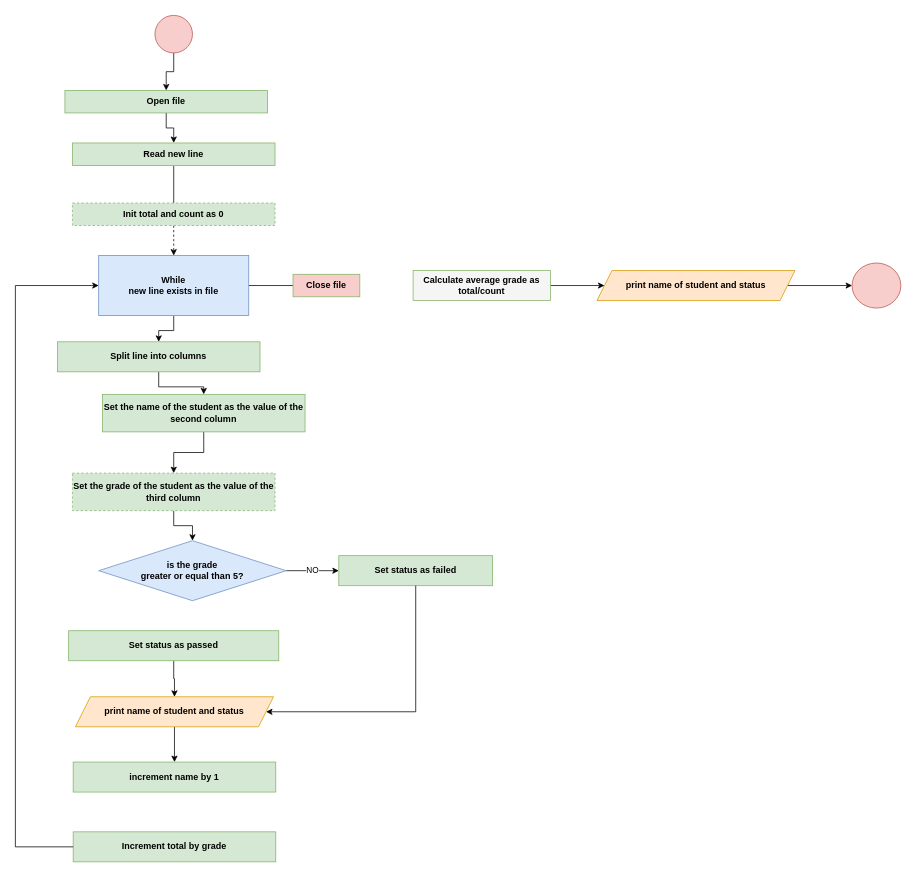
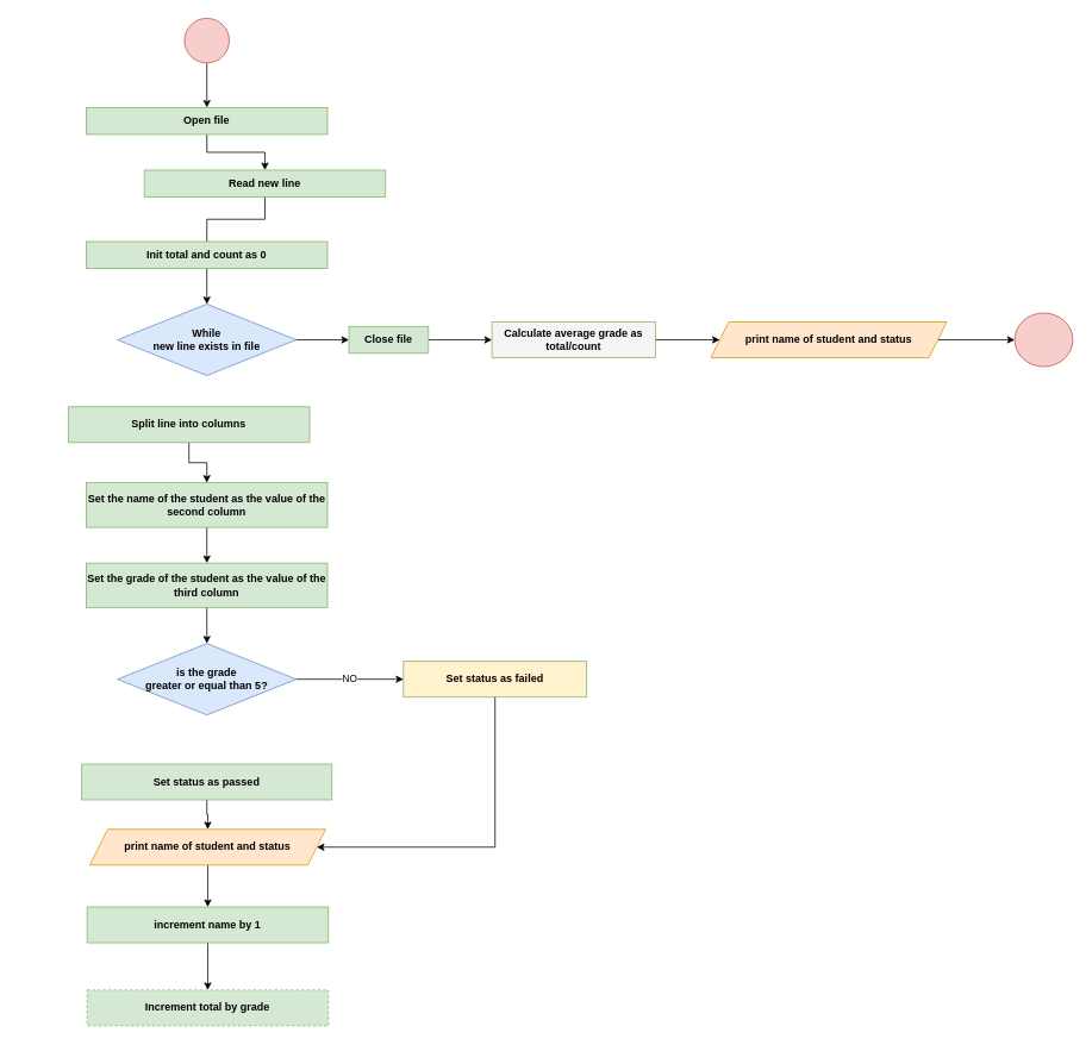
  <mxCell id="0" />
  <mxCell id="1" parent="0" />
  <mxCell id="2" value="" style="edgeStyle=orthogonalEdgeStyle;rounded=0;orthogonalLoop=1;jettySize=auto;html=1;" parent="1" source="3" target="14" edge="1"><mxGeometry relative="1" as="geometry" /></mxCell>
  <mxCell id="3" value="" style="ellipse;whiteSpace=wrap;html=1;aspect=fixed;fillColor=#f8cecc;strokeColor=#b85450;" parent="1" vertex="1"><mxGeometry x="206" y="20" width="50" height="50" as="geometry" /></mxCell>
- <mxCell id="4" value="" style="edgeStyle=orthogonalEdgeStyle;rounded=0;orthogonalLoop=1;jettySize=auto;html=1;" parent="1" source="6" target="8" edge="1"><mxGeometry relative="1" as="geometry" /></mxCell>
- <mxCell id="5" value="" style="edgeStyle=orthogonalEdgeStyle;rounded=0;orthogonalLoop=1;jettySize=auto;html=1;endArrow=none;" parent="1" source="6" target="37" edge="1"><mxGeometry relative="1" as="geometry" /></mxCell>
- <mxCell id="6" value="While &lt;br&gt;new line exists in file" style="whiteSpace=wrap;html=1;fillColor=#dae8fc;strokeColor=#6c8ebf;fontStyle=1;rounded=0;" parent="1" vertex="1"><mxGeometry x="131" y="340" width="200" height="80" as="geometry" /></mxCell>
+ <mxCell id="5" value="" style="edgeStyle=orthogonalEdgeStyle;rounded=0;orthogonalLoop=1;jettySize=auto;html=1;" parent="1" source="6" target="37" edge="1"><mxGeometry relative="1" as="geometry" /></mxCell>
+ <mxCell id="6" value="While &lt;br&gt;new line exists in file" style="rhombus;whiteSpace=wrap;html=1;fillColor=#dae8fc;strokeColor=#6c8ebf;fontStyle=1" parent="1" vertex="1"><mxGeometry x="131" y="340" width="200" height="80" as="geometry" /></mxCell>
  <mxCell id="7" value="" style="edgeStyle=orthogonalEdgeStyle;rounded=0;orthogonalLoop=1;jettySize=auto;html=1;" parent="1" source="8" target="10" edge="1"><mxGeometry relative="1" as="geometry" /></mxCell>
  <mxCell id="8" value="Split line into columns" style="rounded=0;whiteSpace=wrap;html=1;fillColor=#d5e8d4;strokeColor=#82b366;fontStyle=1" parent="1" vertex="1"><mxGeometry x="76" y="455" width="270" height="40" as="geometry" /></mxCell>
  <mxCell id="9" value="" style="edgeStyle=orthogonalEdgeStyle;rounded=0;orthogonalLoop=1;jettySize=auto;html=1;" parent="1" source="10" target="18" edge="1"><mxGeometry relative="1" as="geometry" /></mxCell>
- <mxCell id="10" value="Set the name of the student as the value of the second column" style="rounded=0;whiteSpace=wrap;html=1;fillColor=#d5e8d4;strokeColor=#82b366;fontStyle=1" parent="1" vertex="1"><mxGeometry x="136" y="525" width="270" height="50" as="geometry" /></mxCell>
+ <mxCell id="10" value="Set the name of the student as the value of the second column" style="rounded=0;whiteSpace=wrap;html=1;fillColor=#d5e8d4;strokeColor=#82b366;fontStyle=1" parent="1" vertex="1"><mxGeometry x="96" y="540" width="270" height="50" as="geometry" /></mxCell>
  <mxCell id="11" value="" style="endArrow=classic;html=1;rounded=0;exitX=0.5;exitY=1;exitDx=0;exitDy=0;edgeStyle=orthogonalEdgeStyle;" parent="1" source="21" target="25" edge="1"><mxGeometry width="50" height="50" relative="1" as="geometry"><mxPoint x="131" y="965" as="sourcePoint" /><mxPoint x="76" y="660" as="targetPoint" /></mxGeometry></mxCell>
  <mxCell id="12" value="" style="ellipse;whiteSpace=wrap;html=1;fontStyle=1;strokeColor=#b85450;fillColor=#f8cecc;" parent="1" vertex="1"><mxGeometry x="1135" y="350" width="65" height="60" as="geometry" /></mxCell>
  <mxCell id="13" value="" style="edgeStyle=orthogonalEdgeStyle;rounded=0;orthogonalLoop=1;jettySize=auto;html=1;" parent="1" source="14" target="16" edge="1"><mxGeometry relative="1" as="geometry" /></mxCell>
- <mxCell id="14" value="Open file" style="rounded=0;whiteSpace=wrap;html=1;fillColor=#d5e8d4;strokeColor=#82b366;fontStyle=1" parent="1" vertex="1"><mxGeometry x="86" y="120" width="270" height="30" as="geometry" /></mxCell>
+ <mxCell id="14" value="Open file" style="rounded=0;whiteSpace=wrap;html=1;fillColor=#d5e8d4;strokeColor=#82b366;fontStyle=1" parent="1" vertex="1"><mxGeometry x="96" y="120" width="270" height="30" as="geometry" /></mxCell>
  <mxCell id="15" value="" style="edgeStyle=orthogonalEdgeStyle;rounded=0;orthogonalLoop=1;jettySize=auto;html=1;endArrow=none;" parent="1" source="16" target="27" edge="1"><mxGeometry relative="1" as="geometry" /></mxCell>
- <mxCell id="16" value="Read new line" style="rounded=0;whiteSpace=wrap;html=1;fillColor=#d5e8d4;strokeColor=#82b366;fontStyle=1" parent="1" vertex="1"><mxGeometry x="96" y="190" width="270" height="30" as="geometry" /></mxCell>
+ <mxCell id="16" value="Read new line" style="rounded=0;whiteSpace=wrap;html=1;fillColor=#d5e8d4;strokeColor=#82b366;fontStyle=1" parent="1" vertex="1"><mxGeometry x="161" y="190" width="270" height="30" as="geometry" /></mxCell>
  <mxCell id="17" value="" style="edgeStyle=orthogonalEdgeStyle;rounded=0;orthogonalLoop=1;jettySize=auto;html=1;" parent="1" source="18" target="20" edge="1"><mxGeometry relative="1" as="geometry" /></mxCell>
- <mxCell id="18" value="Set the grade of the student as the value of the third column" style="rounded=0;whiteSpace=wrap;html=1;fillColor=#d5e8d4;strokeColor=#82b366;fontStyle=1;dashed=1;" parent="1" vertex="1"><mxGeometry x="96" y="630" width="270" height="50" as="geometry" /></mxCell>
+ <mxCell id="18" value="Set the grade of the student as the value of the third column" style="rounded=0;whiteSpace=wrap;html=1;fillColor=#d5e8d4;strokeColor=#82b366;fontStyle=1" parent="1" vertex="1"><mxGeometry x="96" y="630" width="270" height="50" as="geometry" /></mxCell>
  <mxCell id="19" value="NO" style="edgeStyle=orthogonalEdgeStyle;rounded=0;orthogonalLoop=1;jettySize=auto;html=1;" parent="1" source="20" edge="1"><mxGeometry relative="1" as="geometry"><mxPoint x="451" y="760" as="targetPoint" /></mxGeometry></mxCell>
- <mxCell id="20" value="is the grade &lt;br&gt;greater or equal than 5?&lt;br&gt;" style="rhombus;whiteSpace=wrap;html=1;fillColor=#dae8fc;strokeColor=#6c8ebf;fontStyle=1" parent="1" vertex="1"><mxGeometry x="131" y="720" width="250" height="80" as="geometry" /></mxCell>
- <mxCell id="21" value="Set status as passed" style="whiteSpace=wrap;html=1;fontStyle=1;strokeColor=#82b366;fillColor=#d5e8d4;" parent="1" vertex="1"><mxGeometry x="91" y="840" width="280" height="40" as="geometry" /></mxCell>
- <mxCell id="22" value="Set status as failed" style="whiteSpace=wrap;html=1;fontStyle=1;strokeColor=#82b366;fillColor=#d5e8d4;" parent="1" vertex="1"><mxGeometry x="451" y="740" width="205" height="40" as="geometry" /></mxCell>
+ <mxCell id="20" value="is the grade &lt;br&gt;greater or equal than 5?&lt;br&gt;" style="rhombus;whiteSpace=wrap;html=1;fillColor=#dae8fc;strokeColor=#6c8ebf;fontStyle=1" parent="1" vertex="1"><mxGeometry x="131" y="720" width="200" height="80" as="geometry" /></mxCell>
+ <mxCell id="21" value="Set status as passed" style="whiteSpace=wrap;html=1;fontStyle=1;strokeColor=#82b366;fillColor=#d5e8d4;" parent="1" vertex="1"><mxGeometry x="91" y="855" width="280" height="40" as="geometry" /></mxCell>
+ <mxCell id="22" value="Set status as failed" style="whiteSpace=wrap;html=1;fontStyle=1;strokeColor=#82b366;fillColor=#fff2cc;" parent="1" vertex="1"><mxGeometry x="451" y="740" width="205" height="40" as="geometry" /></mxCell>
  <mxCell id="23" value="" style="endArrow=classic;html=1;rounded=0;exitX=0.5;exitY=1;exitDx=0;exitDy=0;entryX=1;entryY=0.5;entryDx=0;entryDy=0;edgeStyle=orthogonalEdgeStyle;" parent="1" source="22" target="25" edge="1"><mxGeometry width="50" height="50" relative="1" as="geometry"><mxPoint x="406" y="700" as="sourcePoint" /><mxPoint x="456" y="650" as="targetPoint" /><Array as="points"><mxPoint x="554" y="948" /></Array></mxGeometry></mxCell>
  <mxCell id="24" value="" style="edgeStyle=orthogonalEdgeStyle;rounded=0;orthogonalLoop=1;jettySize=auto;html=1;fontStyle=1" parent="1" source="25" target="29" edge="1"><mxGeometry relative="1" as="geometry" /></mxCell>
  <mxCell id="25" value="print name of student and status" style="shape=parallelogram;perimeter=parallelogramPerimeter;whiteSpace=wrap;html=1;fixedSize=1;fillColor=#ffe6cc;strokeColor=#d79b00;fontStyle=1" parent="1" vertex="1"><mxGeometry x="100" y="928" width="264" height="40" as="geometry" /></mxCell>
- <mxCell id="26" value="" style="edgeStyle=orthogonalEdgeStyle;rounded=0;orthogonalLoop=1;jettySize=auto;html=1;dashed=1;" parent="1" source="27" target="6" edge="1"><mxGeometry relative="1" as="geometry" /></mxCell>
- <mxCell id="27" value="Init total and count as 0" style="rounded=0;whiteSpace=wrap;html=1;fillColor=#d5e8d4;strokeColor=#82b366;fontStyle=1;dashed=1;" parent="1" vertex="1"><mxGeometry x="96" y="270" width="270" height="30" as="geometry" /></mxCell>
+ <mxCell id="26" value="" style="edgeStyle=orthogonalEdgeStyle;rounded=0;orthogonalLoop=1;jettySize=auto;html=1;" parent="1" source="27" target="6" edge="1"><mxGeometry relative="1" as="geometry" /></mxCell>
+ <mxCell id="27" value="Init total and count as 0" style="rounded=0;whiteSpace=wrap;html=1;fillColor=#d5e8d4;strokeColor=#82b366;fontStyle=1" parent="1" vertex="1"><mxGeometry x="96" y="270" width="270" height="30" as="geometry" /></mxCell>
+ <mxCell id="28" value="" style="edgeStyle=orthogonalEdgeStyle;rounded=0;orthogonalLoop=1;jettySize=auto;html=1;fontStyle=1" parent="1" source="29" target="30" edge="1"><mxGeometry relative="1" as="geometry" /></mxCell>
  <mxCell id="29" value="increment name by 1" style="whiteSpace=wrap;html=1;strokeColor=#82b366;fillColor=#d5e8d4;fontStyle=1" parent="1" vertex="1"><mxGeometry x="97" y="1015" width="270" height="40" as="geometry" /></mxCell>
- <mxCell id="30" value="Increment total by grade" style="whiteSpace=wrap;html=1;strokeColor=#82b366;fillColor=#d5e8d4;fontStyle=1" parent="1" vertex="1"><mxGeometry x="97" y="1108" width="270" height="40" as="geometry" /></mxCell>
- <mxCell id="31" value="" style="endArrow=classic;html=1;rounded=0;exitX=0;exitY=0.5;exitDx=0;exitDy=0;entryX=0;entryY=0.5;entryDx=0;entryDy=0;edgeStyle=orthogonalEdgeStyle;" parent="1" source="30" target="6" edge="1"><mxGeometry width="50" height="50" relative="1" as="geometry"><mxPoint x="370" y="880" as="sourcePoint" /><mxPoint x="420" y="830" as="targetPoint" /><Array as="points"><mxPoint x="20" y="1128" /><mxPoint x="20" y="380" /></Array></mxGeometry></mxCell>
+ <mxCell id="30" value="Increment total by grade" style="whiteSpace=wrap;html=1;strokeColor=#82b366;fillColor=#d5e8d4;fontStyle=1;dashed=1;" parent="1" vertex="1"><mxGeometry x="97" y="1108" width="270" height="40" as="geometry" /></mxCell>
  <mxCell id="32" value="" style="edgeStyle=orthogonalEdgeStyle;rounded=0;orthogonalLoop=1;jettySize=auto;html=1;" parent="1" source="33" target="35" edge="1"><mxGeometry relative="1" as="geometry" /></mxCell>
  <mxCell id="33" value="Calculate average grade as total/count" style="rounded=0;whiteSpace=wrap;html=1;fillColor=#f5f5f5;strokeColor=#82b366;fontStyle=1;" parent="1" vertex="1"><mxGeometry x="550" y="360" width="183" height="40" as="geometry" /></mxCell>
  <mxCell id="34" value="" style="edgeStyle=orthogonalEdgeStyle;rounded=0;orthogonalLoop=1;jettySize=auto;html=1;" parent="1" source="35" target="12" edge="1"><mxGeometry relative="1" as="geometry" /></mxCell>
  <mxCell id="35" value="print name of student and status" style="shape=parallelogram;perimeter=parallelogramPerimeter;whiteSpace=wrap;html=1;fixedSize=1;fillColor=#ffe6cc;strokeColor=#d79b00;fontStyle=1" parent="1" vertex="1"><mxGeometry x="795" y="360" width="264" height="40" as="geometry" /></mxCell>
- <mxCell id="37" value="Close file" style="rounded=0;whiteSpace=wrap;html=1;fillColor=#f8cecc;strokeColor=#82b366;fontStyle=1;" vertex="1" parent="1"><mxGeometry x="390" y="365" width="89" height="30" as="geometry" /></mxCell>
+ <mxCell id="36" value="" style="edgeStyle=orthogonalEdgeStyle;rounded=0;orthogonalLoop=1;jettySize=auto;html=1;" edge="1" parent="1" source="37" target="33"><mxGeometry relative="1" as="geometry" /></mxCell>
+ <mxCell id="37" value="Close file" style="rounded=0;whiteSpace=wrap;html=1;fillColor=#d5e8d4;strokeColor=#82b366;fontStyle=1" vertex="1" parent="1"><mxGeometry x="390" y="365" width="89" height="30" as="geometry" /></mxCell>
